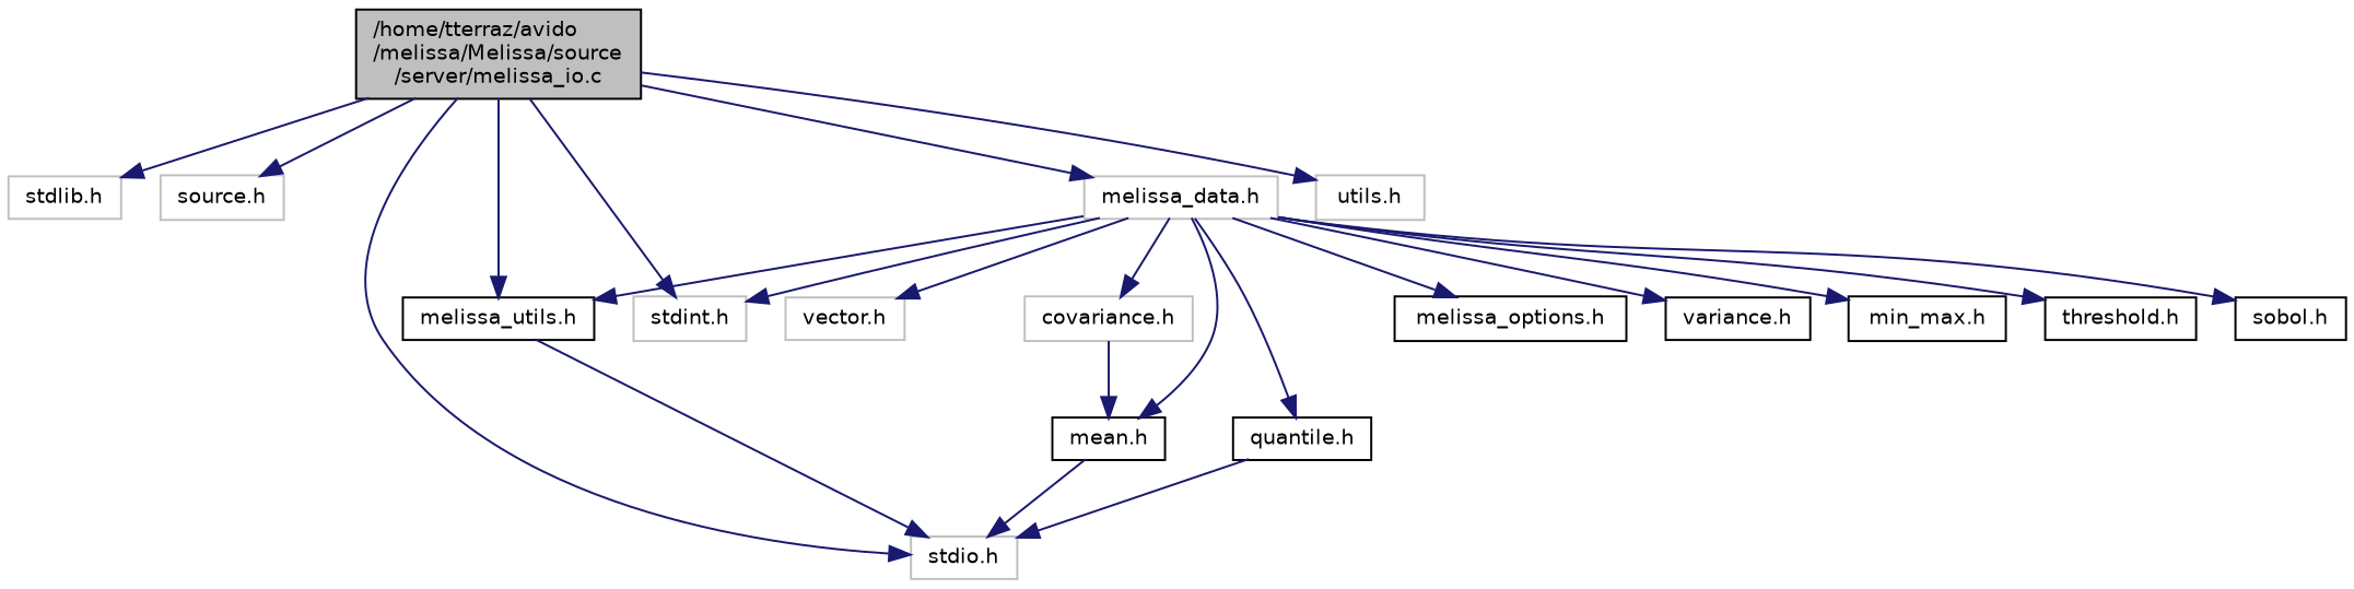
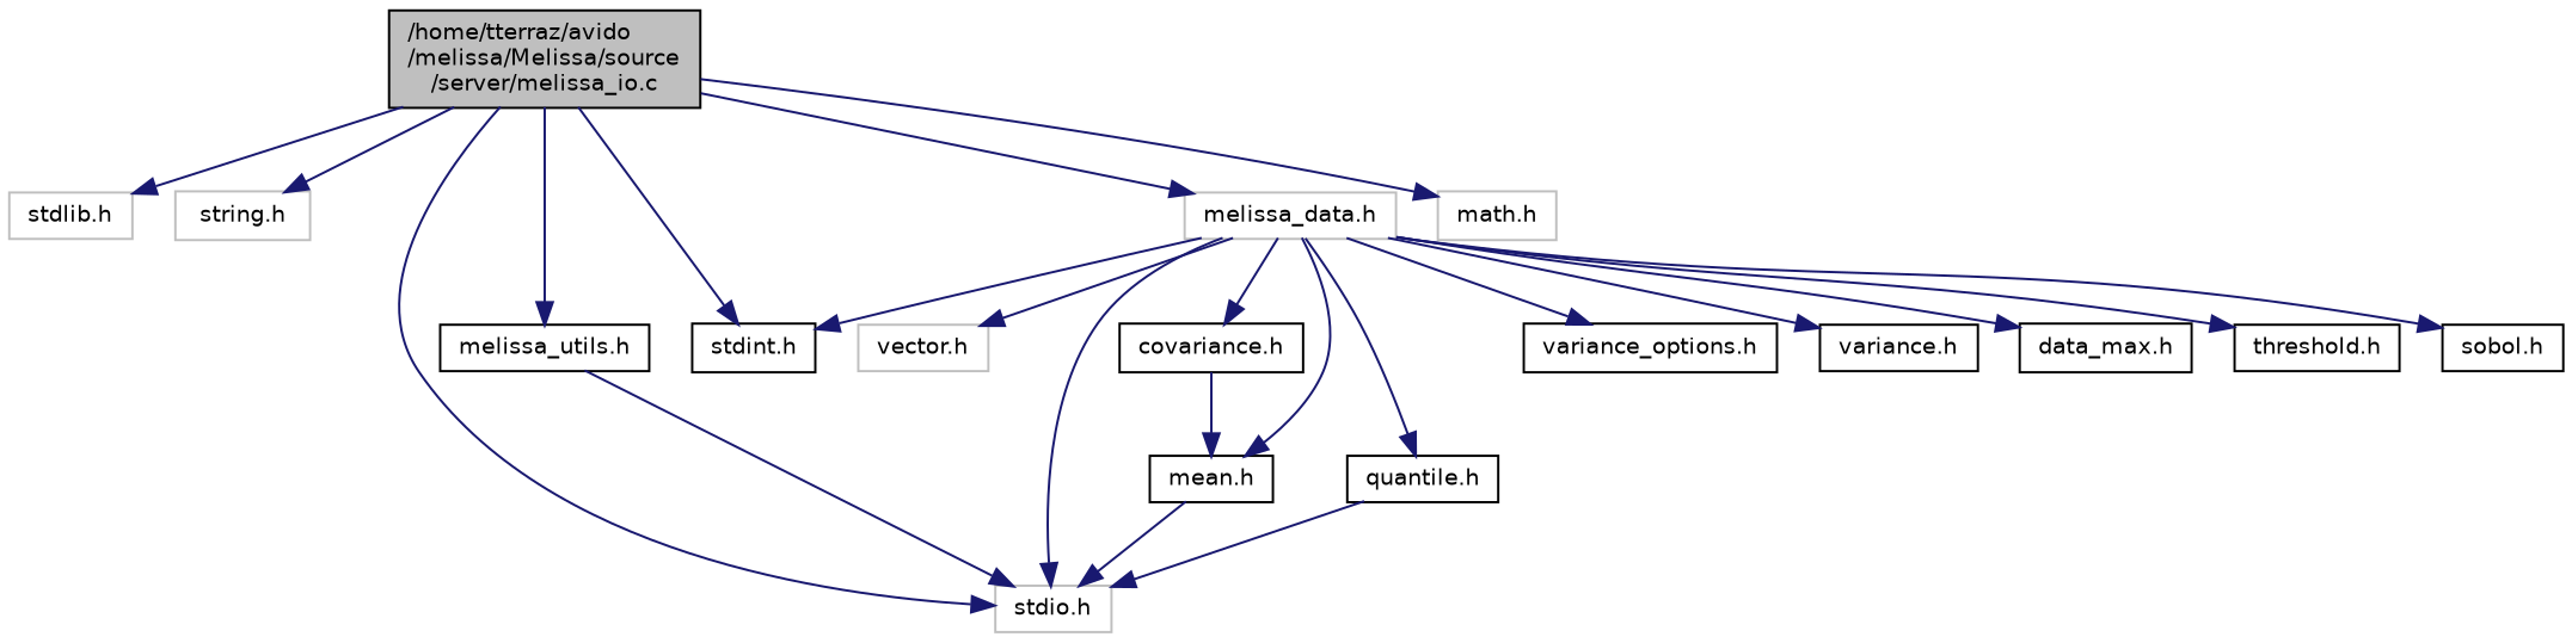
  digraph {
    node [color=black fillcolor=white fontname=Helvetica fontsize=10 shape=record style=filled]
    edge [color=midnightblue fontname=Helvetica fontsize=10 labelfontname=Helvetica labelfontsize=10 style=solid]
    n1 [fillcolor=grey75 fontcolor=black height=0.2 label="/home/tterraz/avido\l/melissa/Melissa/source\l/server/melissa_io.c" width=0.4]
    n2 [color=grey75 height=0.2 label="stdlib.h" width=0.4]
-   n3 [color=grey75 height=0.2 label="source.h" width=0.4]
+   n3 [color=grey75 height=0.2 label="string.h" width=0.4]
    n4 [color=grey75 height=0.2 label="stdio.h" width=0.4]
-   n5 [color=grey75 height=0.2 label="stdint.h" width=0.4]
-   n6 [color=grey75 height=0.2 label="utils.h" width=0.4]
+   n5 [height=0.2 label="stdint.h" width=0.4]
+   n6 [color=grey75 height=0.2 label="math.h" width=0.4]
    n7 [color=grey75 height=0.2 label="melissa_data.h" width=0.4]
    n8 [height=0.2 label="melissa_utils.h" width=0.4]
-   n9 [height=0.2 label="melissa_options.h" width=0.4]
+   n9 [height=0.2 label="variance_options.h" width=0.4]
    n10 [height=0.2 label="mean.h" width=0.4]
    n11 [height=0.2 label="variance.h" width=0.4]
-   n12 [height=0.2 label="min_max.h" width=0.4]
+   n12 [height=0.2 label="data_max.h" width=0.4]
    n13 [height=0.2 label="threshold.h" width=0.4]
    n14 [height=0.2 label="quantile.h" width=0.4]
-   n15 [color=grey75 height=0.2 label="covariance.h" width=0.4]
+   n15 [height=0.2 label="covariance.h" width=0.4]
    n16 [height=0.2 label="sobol.h" width=0.4]
    n17 [color=grey75 height=0.2 label="vector.h" width=0.4]
    n1 -> n2
    n1 -> n3
    n1 -> n4
    n1 -> n5
    n1 -> n6
    n1 -> n7
    n1 -> n8
    n7 -> n5
-   n7 -> n8
+   n7 -> n4
    n7 -> n9
    n7 -> n10
    n7 -> n11
    n7 -> n12
    n7 -> n13
    n7 -> n14
    n7 -> n15
    n7 -> n16
    n7 -> n17
    n8 -> n4
    n10 -> n4
    n14 -> n4
    n15 -> n10
  }
